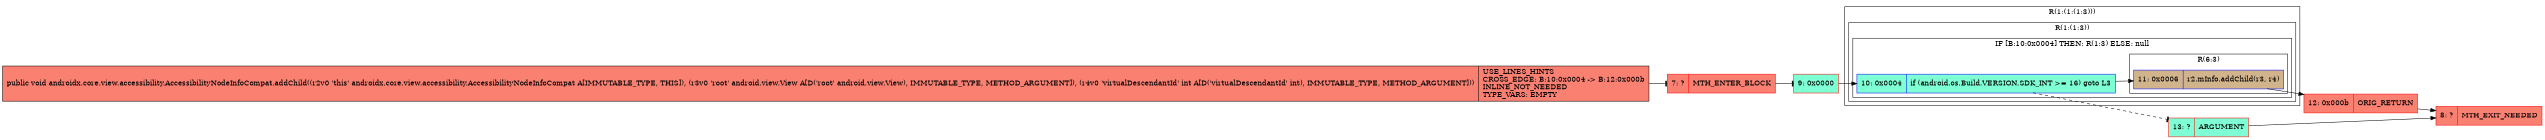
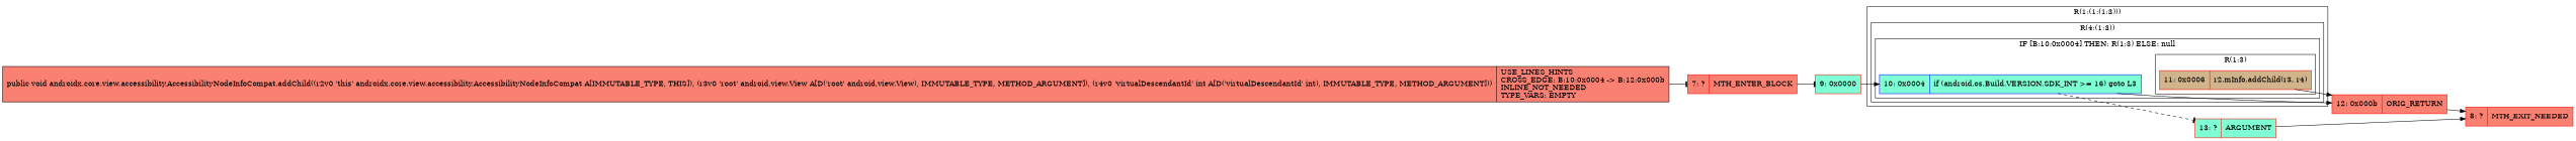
  digraph {
    rankdir=LR
    node [color=red fillcolor=salmon shape=record style=filled]
    edge [arrowhead=normal]
-   n1 [color=blue fillcolor=tan label="{11\:\ 0x0006|r2.mInfo.addChild(r3, r4)\l}"]
+   n1 [fillcolor=tan label="{11\:\ 0x0006|r2.mInfo.addChild(r3, r4)\l}"]
    n2 [color=blue fillcolor=aquamarine label="{10\:\ 0x0004|if (android.os.Build.VERSION.SDK_INT \>= 16) goto L3\l}"]
    n3 [label="{12\:\ 0x000b|ORIG_RETURN\l}"]
    n4 [fillcolor=aquamarine label="{13\:\ ?|ARGUMENT\l}"]
    n5 [label="{8\:\ ?|MTH_EXIT_NEEDED\l}"]
    n6 [label="{7\:\ ?|MTH_ENTER_BLOCK\l}"]
    n7 [fillcolor=aquamarine label="{9\:\ 0x0000}"]
    n8 [label="{public void androidx.core.view.accessibility.AccessibilityNodeInfoCompat.addChild((r2v0 'this' androidx.core.view.accessibility.AccessibilityNodeInfoCompat A[IMMUTABLE_TYPE, THIS]), (r3v0 'root' android.view.View A[D('root' android.view.View), IMMUTABLE_TYPE, METHOD_ARGUMENT]), (r4v0 'virtualDescendantId' int A[D('virtualDescendantId' int), IMMUTABLE_TYPE, METHOD_ARGUMENT]))  | USE_LINES_HINTS\lCROSS_EDGE: B:10:0x0004 \-\> B:12:0x000b\lINLINE_NOT_NEEDED\lTYPE_VARS: EMPTY\l}" color=""]
    subgraph cluster_1 {
      label="R(1:(1:(1:3)))"
      subgraph cluster_2 {
-       label="R(1:(1:3))"
+       label="R(4:(1:3))"
        subgraph cluster_3 {
          label="IF [B:10:0x0004] THEN: R(1:3) ELSE: null"
          n2
          subgraph cluster_4 {
-           label="R(6:3)"
+           label="R(1:3)"
            n1
          }
        }
      }
    }
    n1 -> n3
-   n2 -> n1
+   n2 -> n3
    n2 -> n4 [arrowhead=tee style=dashed]
    n3 -> n5
    n4 -> n5
    n6 -> n7 [arrowhead=tee]
    n7 -> n2
    n8 -> n6 [arrowhead=tee]
  }
